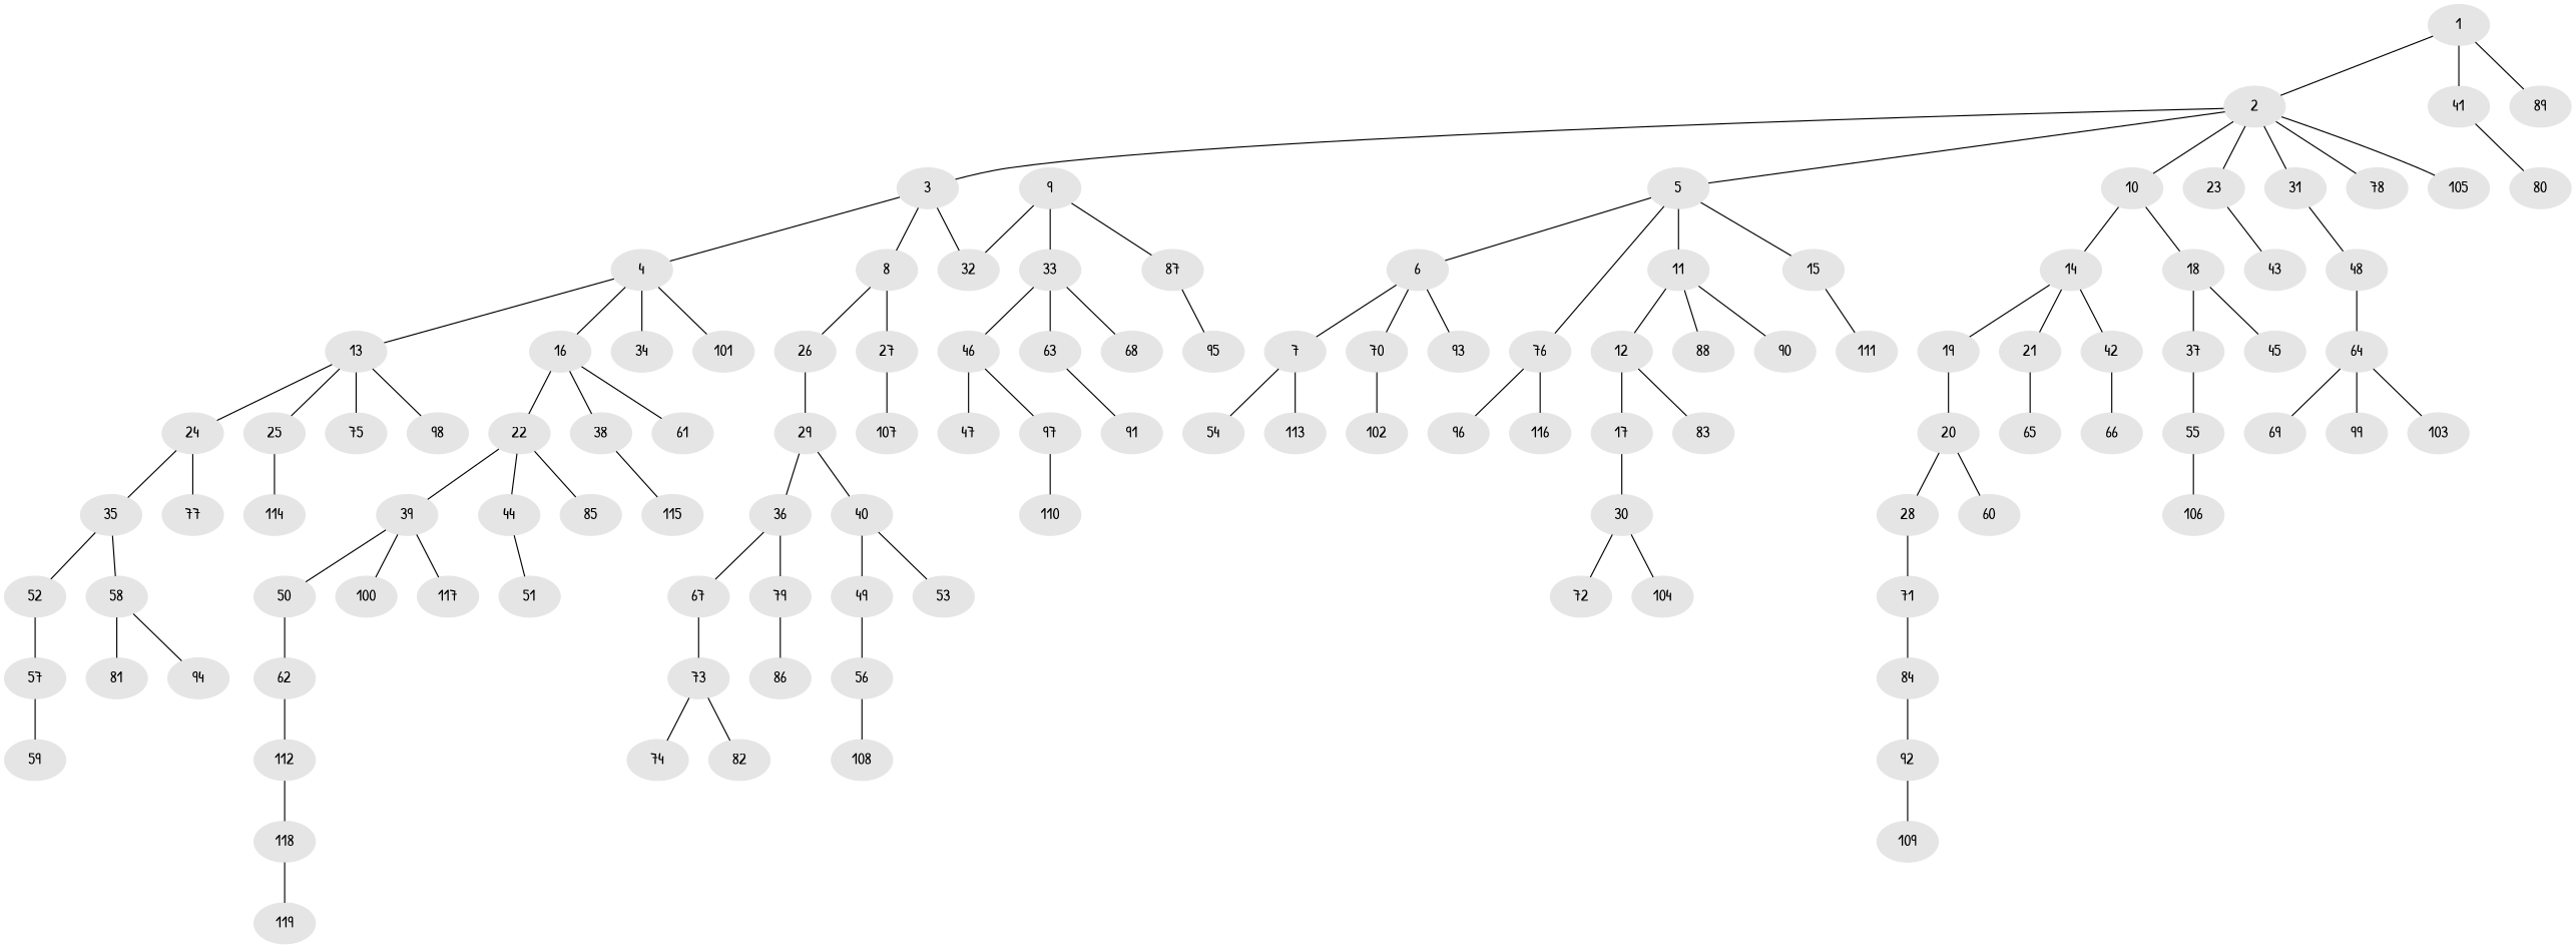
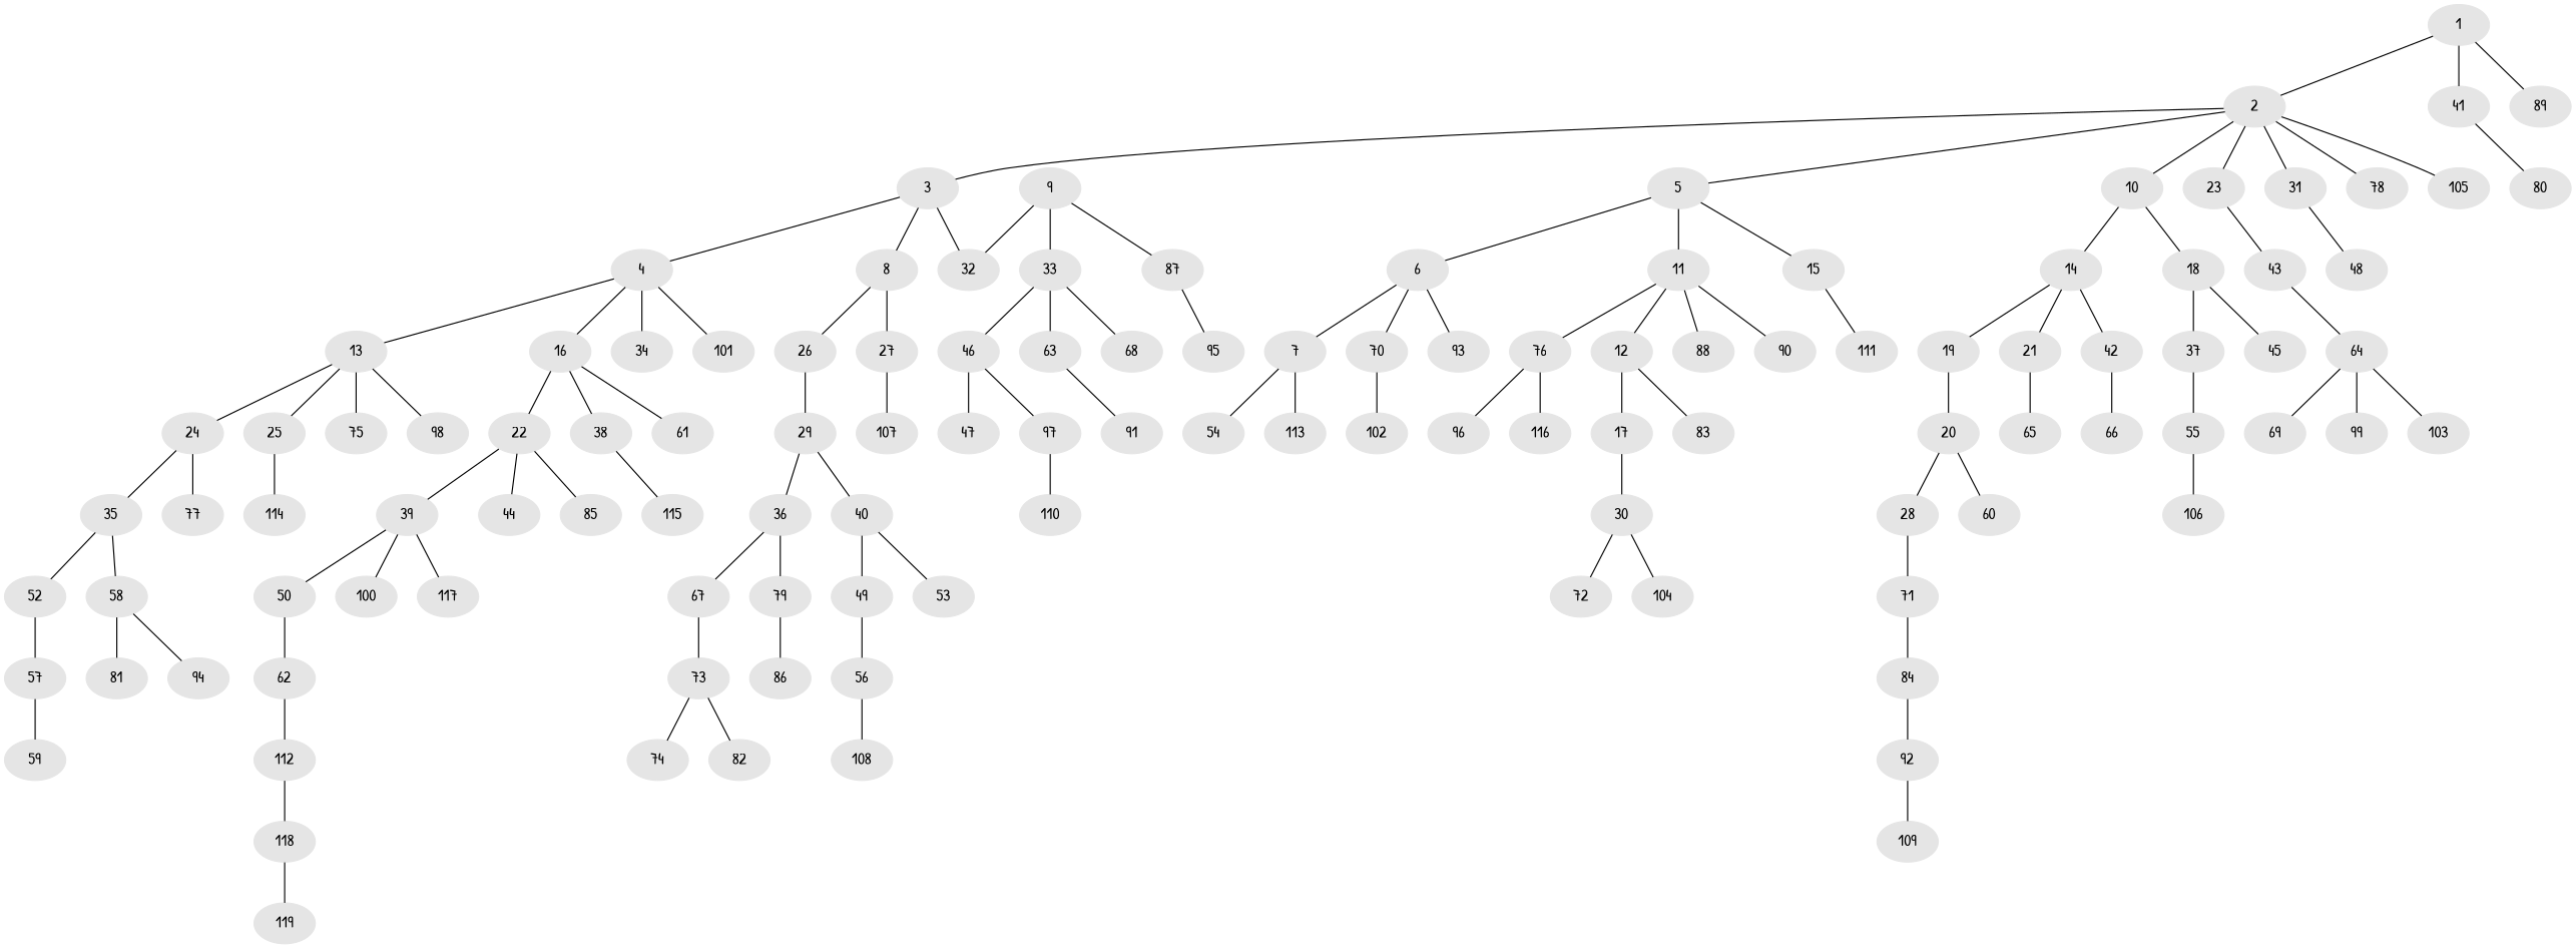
  graph {
    fontname="Patrick Hand"
    node [color=gray90 fontname="Patrick Hand" style=filled]
    edge [fontname="Patrick Hand"]
    1
    2
    41
    89
    3
    5
    10
    23
    31
    78
    105
    80
    4
    8
    32
    6
    11
    15
    76
    14
    18
    43
    48
    13
    16
    34
    101
    26
    27
    9
    33
    87
    24
    25
    75
    98
    22
    38
    61
    7
    70
    93
    12
    88
    90
    111
    96
    116
    54
    113
    102
    29
    107
    46
    63
    68
    95
    19
    21
    42
    37
    45
    17
    83
    30
    35
    77
    114
    20
    65
    66
    39
    44
    85
    115
    72
    104
    55
    28
    60
    71
    50
    100
    117
-   51
    52
    58
    36
    40
    84
    67
    79
    49
    53
    64
    47
    97
    91
    57
    81
    94
    73
    86
    106
    62
    56
    110
    69
    99
    103
    108
    112
    59
    118
    74
    82
    92
    109
    119
    1 -- 2
    1 -- 41
    1 -- 89
    2 -- 3
    2 -- 5
    2 -- 10
    2 -- 23
    2 -- 31
    2 -- 78
    2 -- 105
    41 -- 80
    3 -- 4
    3 -- 8
    3 -- 32
    5 -- 6
    5 -- 11
    5 -- 15
-   5 -- 76
+   11 -- 76
    10 -- 14
    10 -- 18
    23 -- 43
    31 -- 48
    4 -- 13
    4 -- 16
    4 -- 34
    4 -- 101
    8 -- 26
    8 -- 27
    6 -- 7
    6 -- 70
    6 -- 93
    11 -- 12
    11 -- 88
    11 -- 90
    15 -- 111
    76 -- 96
    76 -- 116
    14 -- 19
    14 -- 21
    14 -- 42
    18 -- 37
    18 -- 45
-   48 -- 64
+   43 -- 64
    13 -- 24
    13 -- 25
    13 -- 75
    13 -- 98
    16 -- 22
    16 -- 38
    16 -- 61
    26 -- 29
    27 -- 107
    9 -- 32
    9 -- 33
    9 -- 87
    33 -- 46
    33 -- 63
    33 -- 68
    87 -- 95
    24 -- 35
    24 -- 77
    25 -- 114
    22 -- 39
    22 -- 44
    22 -- 85
    38 -- 115
    7 -- 54
    7 -- 113
    70 -- 102
    12 -- 17
    12 -- 83
    29 -- 36
    29 -- 40
    46 -- 47
    46 -- 97
    63 -- 91
    19 -- 20
    21 -- 65
    42 -- 66
    37 -- 55
    17 -- 30
    30 -- 72
    30 -- 104
    35 -- 52
    35 -- 58
    20 -- 28
    20 -- 60
    39 -- 50
    39 -- 100
    39 -- 117
-   44 -- 51
    55 -- 106
    28 -- 71
    71 -- 84
    50 -- 62
    52 -- 57
    58 -- 81
    58 -- 94
    36 -- 67
    36 -- 79
    40 -- 49
    40 -- 53
    84 -- 92
    67 -- 73
    79 -- 86
    49 -- 56
    64 -- 69
    64 -- 99
    64 -- 103
    97 -- 110
    57 -- 59
    73 -- 74
    73 -- 82
    62 -- 112
    56 -- 108
    112 -- 118
    118 -- 119
    92 -- 109
  }
